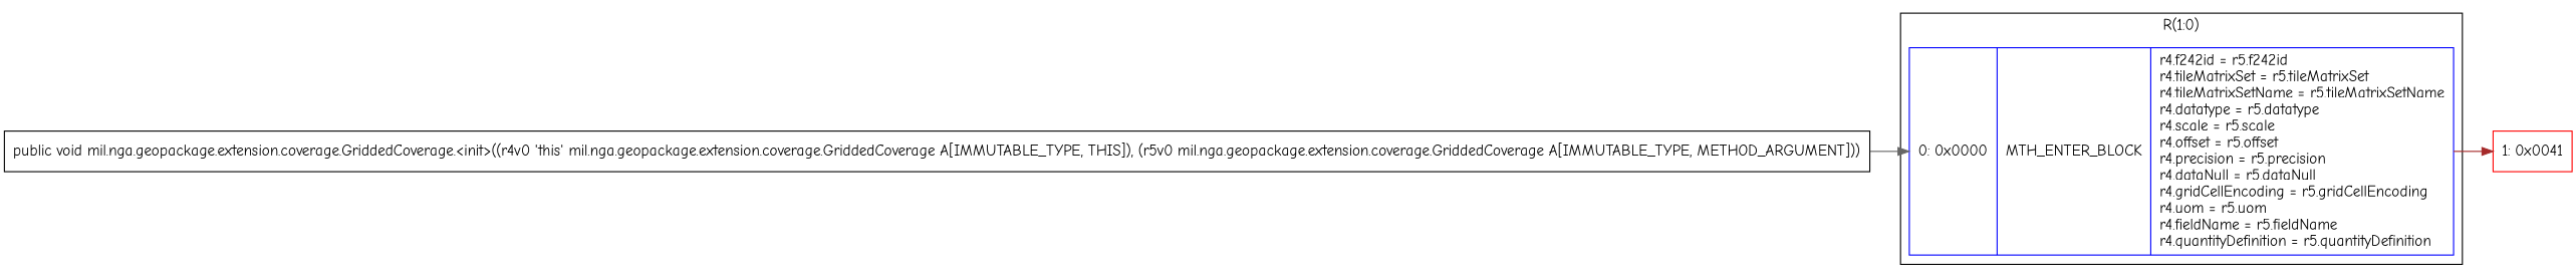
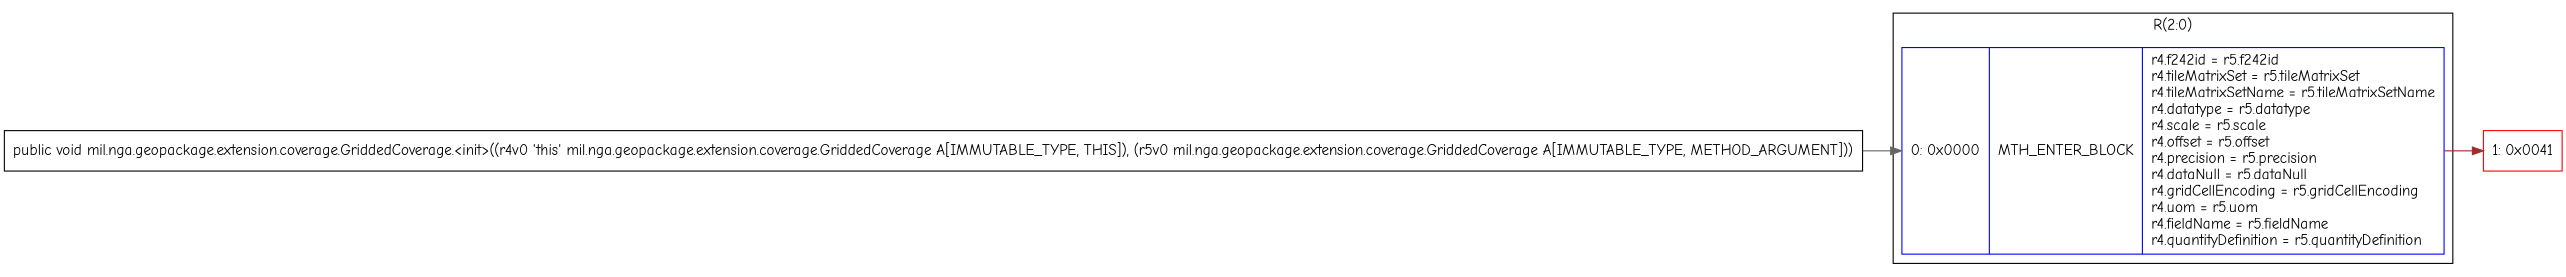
  digraph {
    rankdir=LR
    fontname="Comic Neue"
    node [shape=record fontname="Comic Neue"]
    edge [arrowhead=normal fontname="Comic Neue"]
    n1 [color=blue label="{0\:\ 0x0000|MTH_ENTER_BLOCK\l|r4.f242id = r5.f242id\lr4.tileMatrixSet = r5.tileMatrixSet\lr4.tileMatrixSetName = r5.tileMatrixSetName\lr4.datatype = r5.datatype\lr4.scale = r5.scale\lr4.offset = r5.offset\lr4.precision = r5.precision\lr4.dataNull = r5.dataNull\lr4.gridCellEncoding = r5.gridCellEncoding\lr4.uom = r5.uom\lr4.fieldName = r5.fieldName\lr4.quantityDefinition = r5.quantityDefinition\l}"]
    n2 [color=red label="{1\:\ 0x0041}"]
    n3 [label="{public void mil.nga.geopackage.extension.coverage.GriddedCoverage.\<init\>((r4v0 'this' mil.nga.geopackage.extension.coverage.GriddedCoverage A[IMMUTABLE_TYPE, THIS]), (r5v0 mil.nga.geopackage.extension.coverage.GriddedCoverage A[IMMUTABLE_TYPE, METHOD_ARGUMENT])) }"]
    subgraph cluster_1 {
-     label="R(1:0)"
+     label="R(2:0)"
      n1
    }
    n1 -> n2 [color=brown]
    n3 -> n1 [color=gray40]
  }
